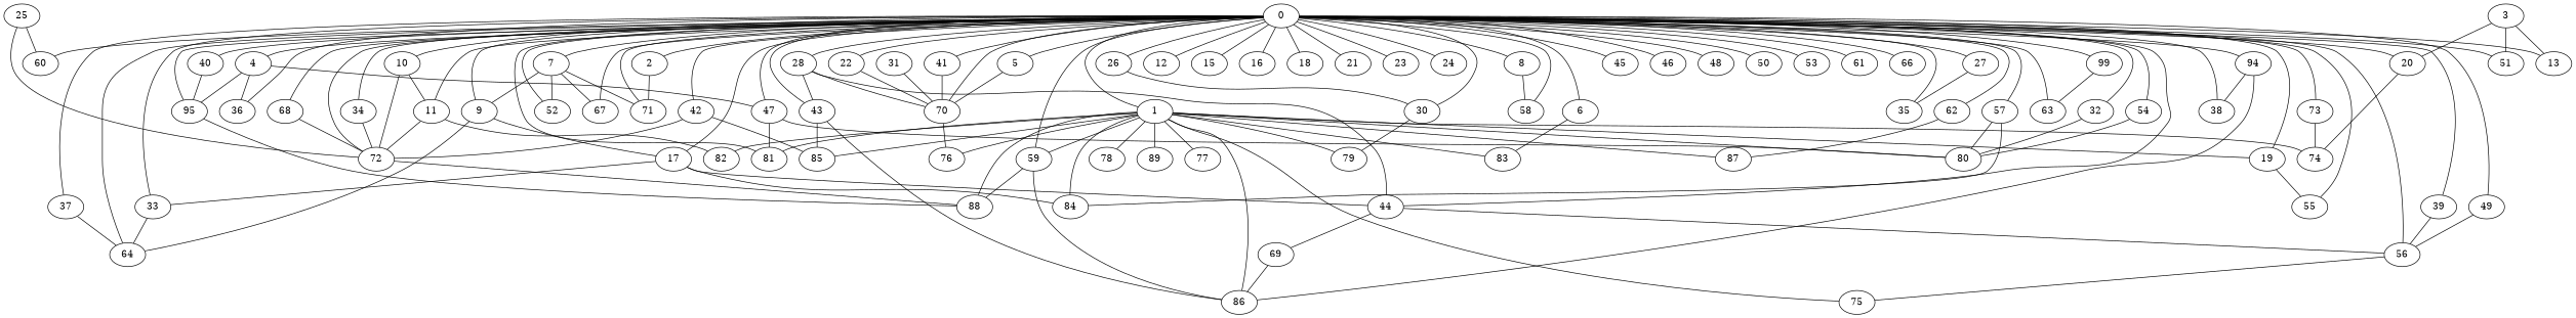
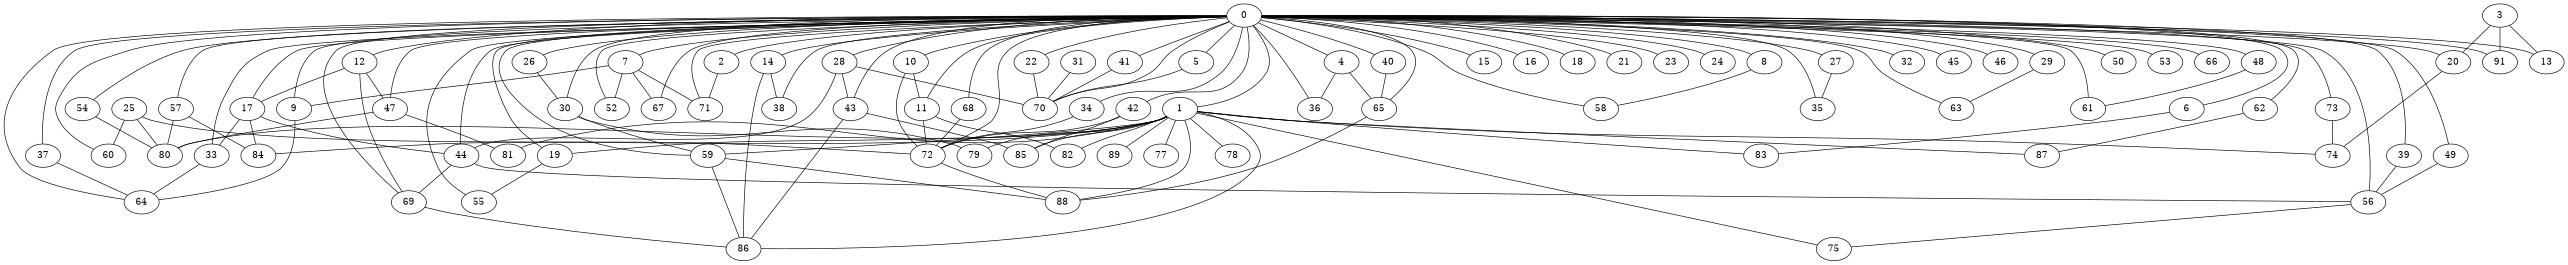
  graph {
    0
    1
    2
    4
    5
    6
    7
    8
    9
    10
    11
    12
    13
-   14 [label=94]
+   14
    15
    16
    17
    18
    19
    20
    21
    22
    23
    24
    26
    27
    28
-   29 [label=99]
+   29
    30
    32
    33
    34
    35
    36
    37
    38
    39
    40
    41
    42
    43
    44
    45
    46
    47
    48
    49
    50
-   51
+   51 [label=91]
    52
    53
    54
    55
    56
    57
    58
    59
    60
    61
    62
    63
    64
-   65 [label=95]
+   65
    66
    67
    68
    69
    70
    71
    72
    73
    74
    75
-   76
    77
    78
    79
    80
    81
    82
    83
    84
    85
    86
    87
    88
    89
    3
    25
    31
    0 -- 1
    0 -- 2
    0 -- 4
    0 -- 5
    0 -- 6
    0 -- 7
    0 -- 8
    0 -- 9
    0 -- 10
    0 -- 11
    0 -- 12
    0 -- 13
    0 -- 14
    0 -- 15
    0 -- 16
    0 -- 17
    0 -- 18
    0 -- 19
    0 -- 20
    0 -- 21
    0 -- 22
    0 -- 23
    0 -- 24
    0 -- 26
    0 -- 27
    0 -- 28
    0 -- 29
    0 -- 30
    0 -- 32
    0 -- 33
    0 -- 34
    0 -- 35
    0 -- 36
    0 -- 37
    0 -- 38
    0 -- 39
    0 -- 40
    0 -- 41
    0 -- 42
    0 -- 43
    0 -- 44
    0 -- 45
    0 -- 46
    0 -- 47
    0 -- 48
    0 -- 49
    0 -- 50
    0 -- 51
    0 -- 52
    0 -- 53
    0 -- 54
    0 -- 55
    0 -- 56
    0 -- 57
    0 -- 58
    0 -- 59
    0 -- 60
    0 -- 61
    0 -- 62
    0 -- 63
    0 -- 64
    0 -- 65
    0 -- 66
    0 -- 67
    0 -- 68
-   0 -- 81
+   0 -- 69
    0 -- 70
    0 -- 71
    0 -- 72
    0 -- 73
    1 -- 19
    1 -- 59
    1 -- 74
    1 -- 75
-   1 -- 76
    1 -- 77
    1 -- 78
    1 -- 79
    1 -- 80
    1 -- 81
    1 -- 82
    1 -- 83
    1 -- 84
    1 -- 85
    1 -- 86
    1 -- 87
    1 -- 88
    1 -- 89
    2 -- 71
    4 -- 36
-   4 -- 47
+   12 -- 47
    4 -- 65
    5 -- 70
    6 -- 83
    7 -- 9
    7 -- 52
    7 -- 67
    7 -- 71
    8 -- 58
    9 -- 64
    10 -- 11
    10 -- 72
    11 -- 72
    11 -- 82
-   9 -- 17
+   12 -- 17
+   12 -- 69
    14 -- 38
    14 -- 86
    17 -- 33
    17 -- 44
    17 -- 84
    19 -- 55
    20 -- 74
    22 -- 70
    26 -- 30
    27 -- 35
    28 -- 43
    28 -- 44
    28 -- 70
    29 -- 63
+   30 -- 59
    30 -- 79
-   32 -- 80
+   25 -- 80
    33 -- 64
    34 -- 72
    37 -- 64
    39 -- 56
    40 -- 65
    41 -- 70
    42 -- 72
    42 -- 85
    43 -- 85
    43 -- 86
    44 -- 56
    44 -- 69
    47 -- 80
    47 -- 81
+   48 -- 61
    49 -- 56
    54 -- 80
    56 -- 75
    57 -- 80
    57 -- 84
    59 -- 86
    59 -- 88
    62 -- 87
    65 -- 88
    68 -- 72
    69 -- 86
-   70 -- 76
    72 -- 88
    73 -- 74
    3 -- 13
    3 -- 20
    3 -- 51
    25 -- 60
    25 -- 72
    31 -- 70
  }
